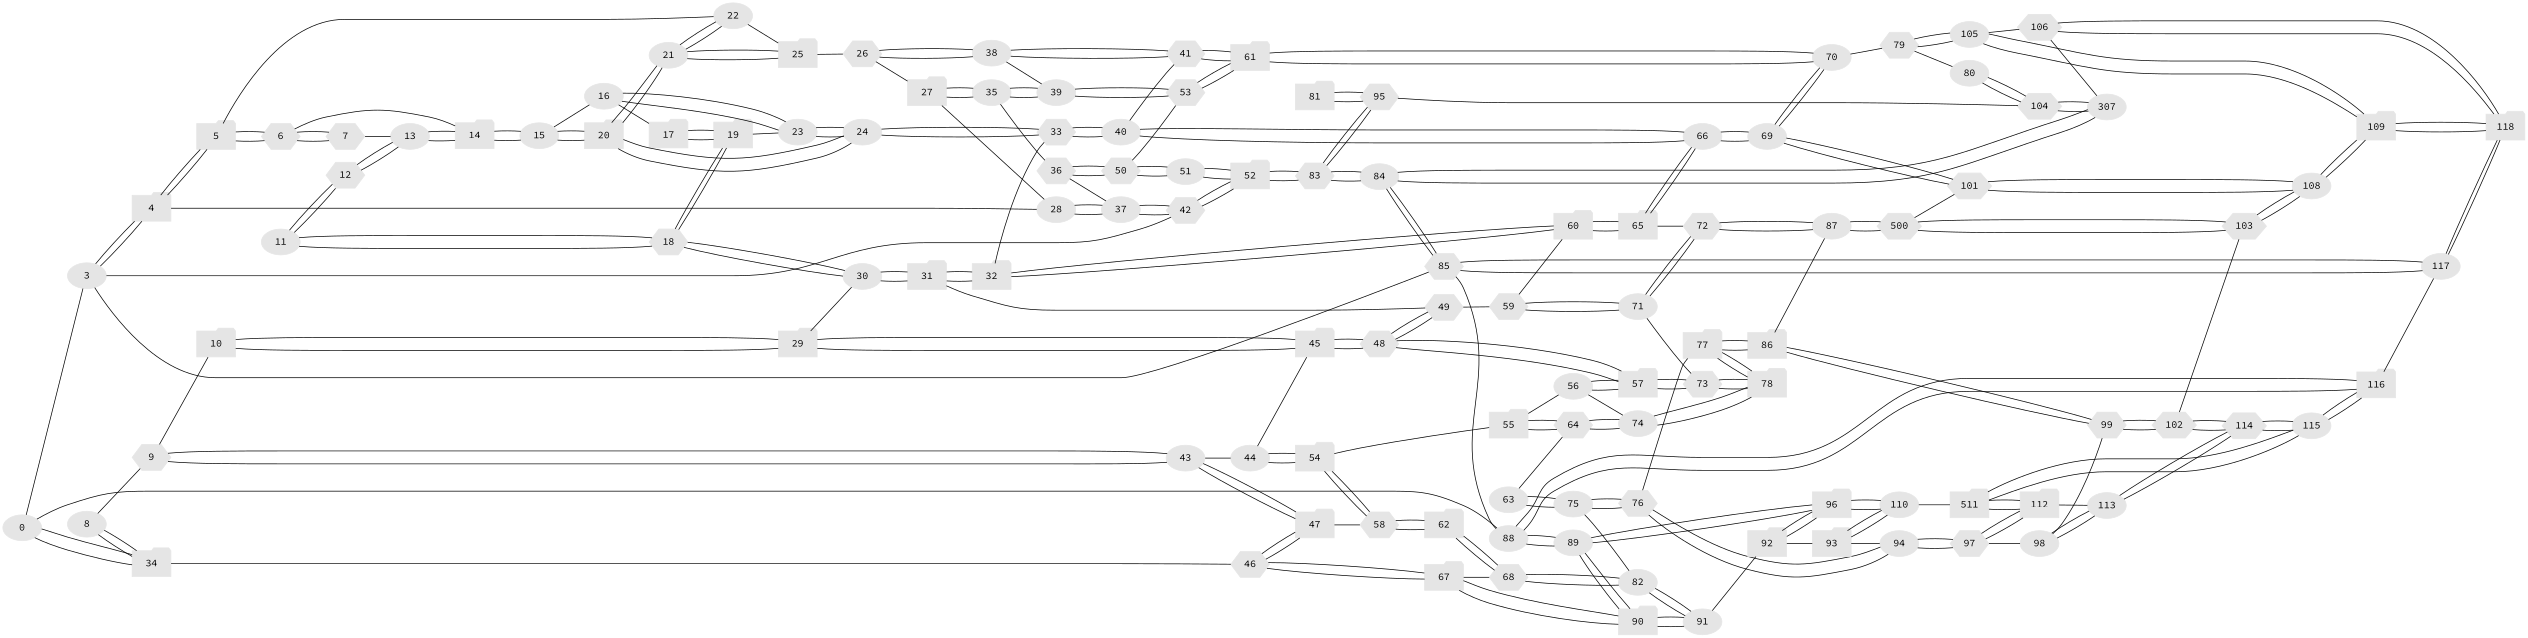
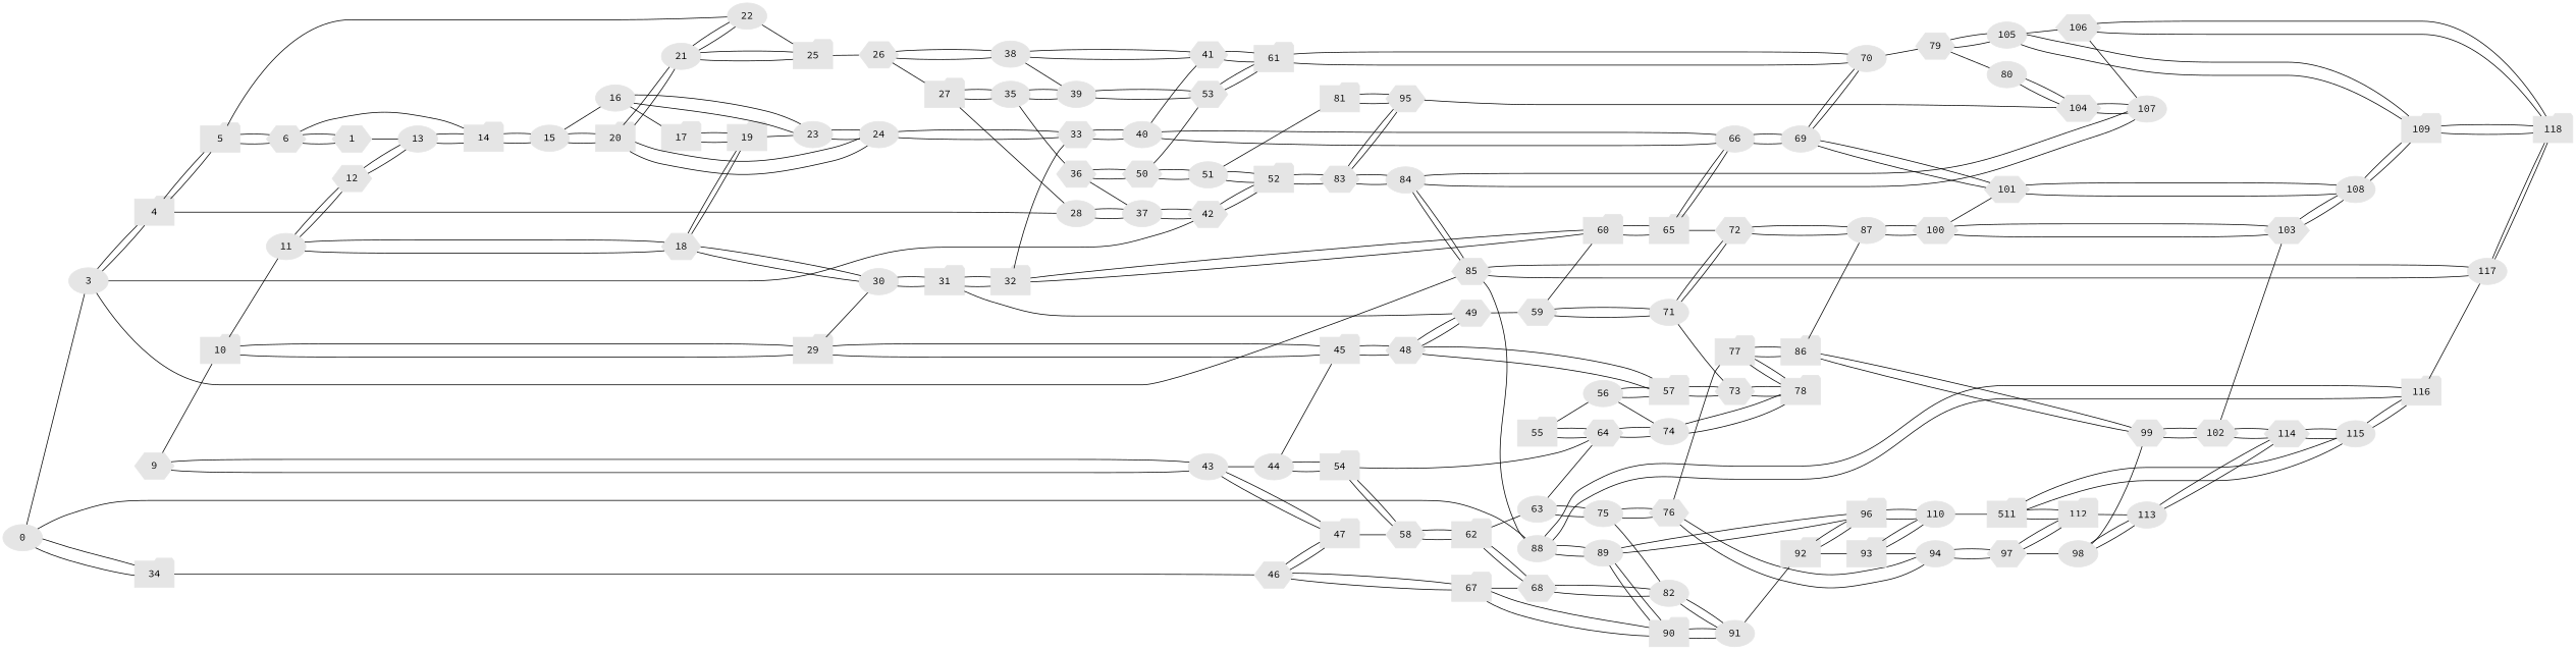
  graph {
    fontname="Source Code Pro"
    rankdir=LR
    node [color=gray90 fontname="Source Code Pro" shape=ellipse style=filled]
    edge [fontname="Source Code Pro"]
    n1 [label=0]
    3
    34 [shape=folder]
    88
-   8
    9 [shape=hexagon]
    4 [shape=folder]
    42 [shape=hexagon]
    85 [shape=hexagon]
    46 [shape=hexagon]
    89
    116 [shape=folder]
    5 [shape=folder]
    28
    52 [shape=folder]
    117
    6 [shape=hexagon]
    22
    37
-   7 [shape=hexagon]
+   7 [shape=hexagon label=1]
    14 [shape=folder]
    25 [shape=folder]
    13
    15
    10 [shape=folder]
    43
    11
    29 [shape=folder]
    44
    47 [shape=folder]
    12 [shape=hexagon]
    18 [shape=hexagon]
    30
    45 [shape=folder]
    19 [shape=folder]
    16
    20 [shape=folder]
    17 [shape=folder]
    23
    21
    24
    31 [shape=folder]
    33 [shape=hexagon]
    26 [shape=hexagon]
    40
    27 [shape=folder]
    38
    35
    39
    41 [shape=hexagon]
    36 [shape=hexagon]
    48 [shape=hexagon]
    32 [shape=folder]
    49 [shape=hexagon]
    60 [shape=folder]
    59 [shape=hexagon]
    65 [shape=folder]
    66
    67 [shape=folder]
    50 [shape=hexagon]
    53 [shape=hexagon]
    51
    61 [shape=folder]
    69
    70
    83 [shape=hexagon]
    54 [shape=folder]
    58 [shape=hexagon]
    55 [shape=folder]
    57 [shape=folder]
    68 [shape=hexagon]
    90 [shape=folder]
    62 [shape=folder]
    73 [shape=hexagon]
    71
    81 [shape=folder]
    95 [shape=hexagon]
    84
    56
    64 [shape=hexagon]
    74
    78 [shape=folder]
    63
    72 [shape=hexagon]
    79 [shape=hexagon]
    75
    82
    76 [shape=hexagon]
    87
    101 [shape=hexagon]
    91
    108
    80
    105
-   100 [shape=hexagon label=500]
+   100 [shape=hexagon]
    77 [shape=folder]
    94
    86 [shape=folder]
    97 [shape=hexagon]
    99 [shape=hexagon]
    104 [shape=hexagon]
    106 [shape=hexagon]
    109 [shape=folder]
-   107 [label=307]
+   107
    92 [shape=folder]
    118 [shape=folder]
    102 [shape=hexagon]
    103 [shape=hexagon]
    96 [shape=folder]
    110
    93 [shape=folder]
    n112 [label=511 shape=folder]
    98
    112 [shape=folder]
    113
    114 [shape=hexagon]
    115
    n1 -- 3
    n1 -- 34
    n1 -- 34
    n1 -- 88
    3 -- 4
    3 -- 4
    3 -- 42
    3 -- 85
    34 -- 46
    88 -- 89
    88 -- 89
    88 -- 116
    88 -- 116
-   8 -- 34
-   8 -- 34
-   8 -- 9
    9 -- 10
    9 -- 43
    9 -- 43
    4 -- 5
    4 -- 5
    4 -- 28
    42 -- 52
    42 -- 52
    85 -- 88
    85 -- 117
    85 -- 117
    46 -- 47
    46 -- 47
    46 -- 67
    46 -- 67
    89 -- 90
    89 -- 90
    89 -- 96
    89 -- 96
    116 -- 117
    5 -- 6
    5 -- 6
    5 -- 22
    28 -- 37
    28 -- 37
    52 -- 83
    52 -- 83
    117 -- 118
    117 -- 118
    6 -- 7
    6 -- 7
    6 -- 14
    22 -- 25
    37 -- 42
    37 -- 42
    7 -- 13
    14 -- 15
    14 -- 15
    25 -- 26
    13 -- 14
    13 -- 14
    15 -- 16
    15 -- 20
    15 -- 20
+   10 -- 11
    10 -- 29
    10 -- 29
    43 -- 44
    43 -- 47
    43 -- 47
    11 -- 12
    11 -- 12
    11 -- 18
    11 -- 18
    29 -- 30
    29 -- 45
    29 -- 45
    44 -- 45
    44 -- 54
    44 -- 54
    47 -- 58
    12 -- 13
    12 -- 13
    18 -- 30
    18 -- 30
    18 -- 19
    18 -- 19
    30 -- 31
    30 -- 31
    45 -- 48
    45 -- 48
    19 -- 23
    16 -- 17
    16 -- 23
    16 -- 23
    20 -- 21
    20 -- 21
    20 -- 24
    20 -- 24
    17 -- 19
    17 -- 19
    23 -- 24
    23 -- 24
    21 -- 22
    21 -- 22
    21 -- 25
    21 -- 25
    24 -- 33
    24 -- 33
    31 -- 32
    31 -- 32
    31 -- 49
    33 -- 40
    33 -- 40
    26 -- 27
    26 -- 38
    26 -- 38
    40 -- 41
    40 -- 66
    40 -- 66
    27 -- 28
    27 -- 35
    27 -- 35
    38 -- 39
    38 -- 41
    38 -- 41
    35 -- 39
    35 -- 39
    35 -- 36
    39 -- 53
    39 -- 53
    41 -- 61
    41 -- 61
    36 -- 37
    36 -- 50
    36 -- 50
    48 -- 49
    48 -- 49
    48 -- 57
    48 -- 57
    32 -- 33
    32 -- 60
    32 -- 60
    49 -- 59
    60 -- 65
    60 -- 65
    59 -- 60
    59 -- 71
    59 -- 71
    65 -- 66
    65 -- 66
    65 -- 72
    66 -- 69
    66 -- 69
    67 -- 68
    67 -- 90
    67 -- 90
    50 -- 53
    50 -- 51
    50 -- 51
    53 -- 61
    53 -- 61
    51 -- 52
    51 -- 52
+   51 -- 81
    61 -- 70
    61 -- 70
    69 -- 70
    69 -- 70
    69 -- 101
    69 -- 101
    70 -- 79
    83 -- 95
    83 -- 95
    83 -- 84
    83 -- 84
    54 -- 58
    54 -- 58
-   54 -- 55
+   54 -- 64
    58 -- 62
    58 -- 62
    55 -- 56
    55 -- 64
    55 -- 64
    57 -- 73
    57 -- 73
    68 -- 82
    68 -- 82
    90 -- 91
    90 -- 91
    62 -- 68
    62 -- 68
+   62 -- 63
    73 -- 78
    73 -- 78
    71 -- 73
    71 -- 72
    71 -- 72
    81 -- 95
    81 -- 95
    95 -- 104
    84 -- 85
    84 -- 85
    84 -- 107
    84 -- 107
    56 -- 57
    56 -- 57
    56 -- 74
    64 -- 74
    64 -- 74
    74 -- 78
    74 -- 78
    63 -- 64
    63 -- 75
    63 -- 75
    72 -- 87
    72 -- 87
    79 -- 80
    79 -- 105
    79 -- 105
    75 -- 82
    75 -- 76
    75 -- 76
    82 -- 91
    82 -- 91
    76 -- 77
    76 -- 94
    76 -- 94
    87 -- 100
    87 -- 100
    101 -- 108
    101 -- 108
    91 -- 92
    108 -- 109
    108 -- 109
    80 -- 104
    80 -- 104
    105 -- 106
    105 -- 109
    105 -- 109
    100 -- 101
    100 -- 103
    100 -- 103
    77 -- 78
    77 -- 78
    77 -- 86
    77 -- 86
    94 -- 97
    94 -- 97
    86 -- 87
    86 -- 99
    86 -- 99
    97 -- 98
    97 -- 112
    97 -- 112
    99 -- 102
    99 -- 102
    104 -- 107
    104 -- 107
    106 -- 107
    106 -- 118
    106 -- 118
    109 -- 118
    109 -- 118
    92 -- 96
    92 -- 96
    92 -- 93
    102 -- 103
    102 -- 114
    102 -- 114
    103 -- 108
    103 -- 108
    96 -- 110
    96 -- 110
    110 -- n112
    93 -- 94
    93 -- 110
    93 -- 110
    n112 -- 112
    n112 -- 112
    n112 -- 115
    n112 -- 115
    98 -- 99
    98 -- 113
    98 -- 113
    112 -- 113
    113 -- 114
    113 -- 114
    114 -- 115
    114 -- 115
    115 -- 116
    115 -- 116
  }
